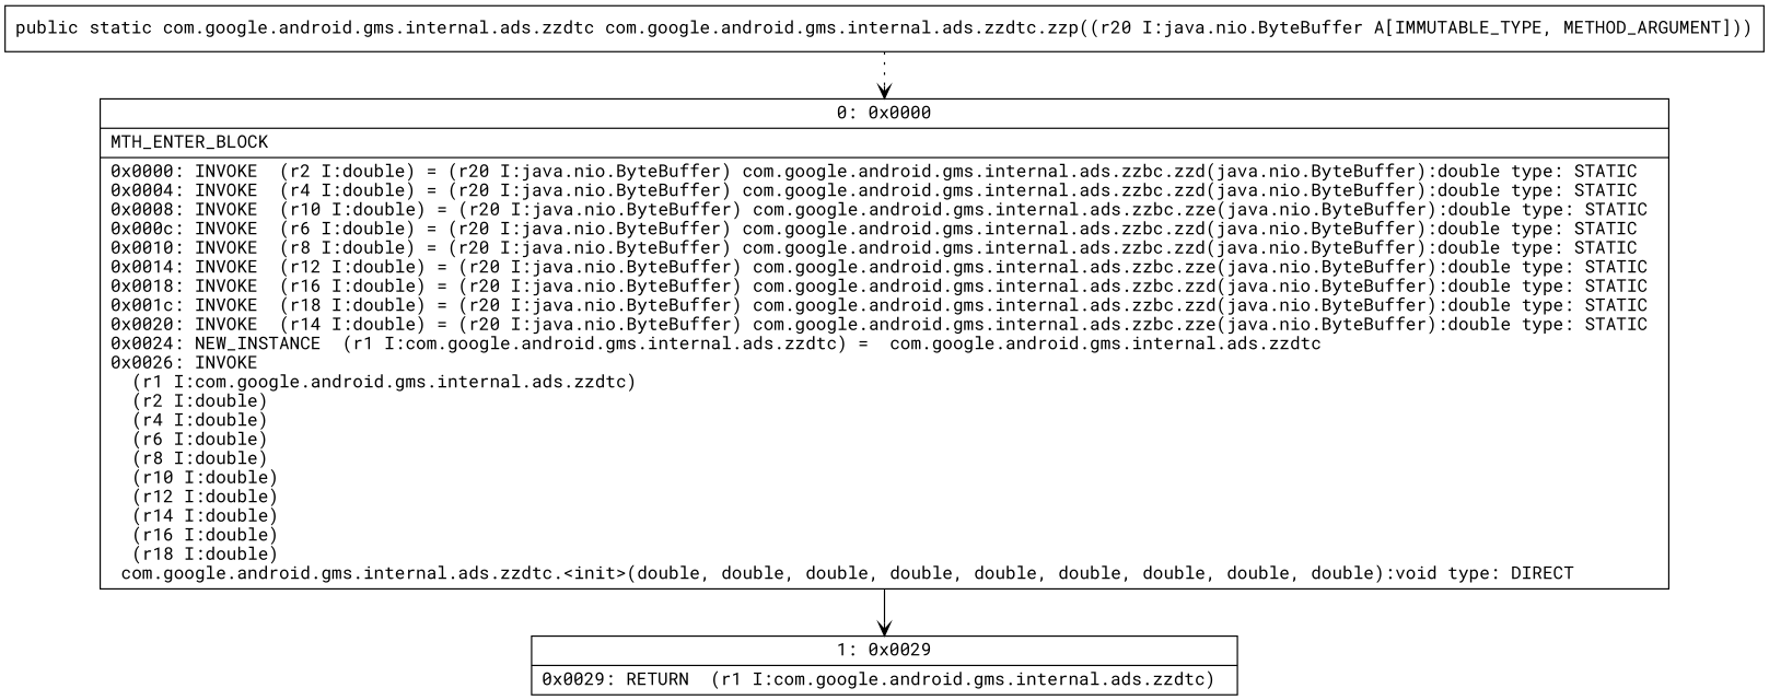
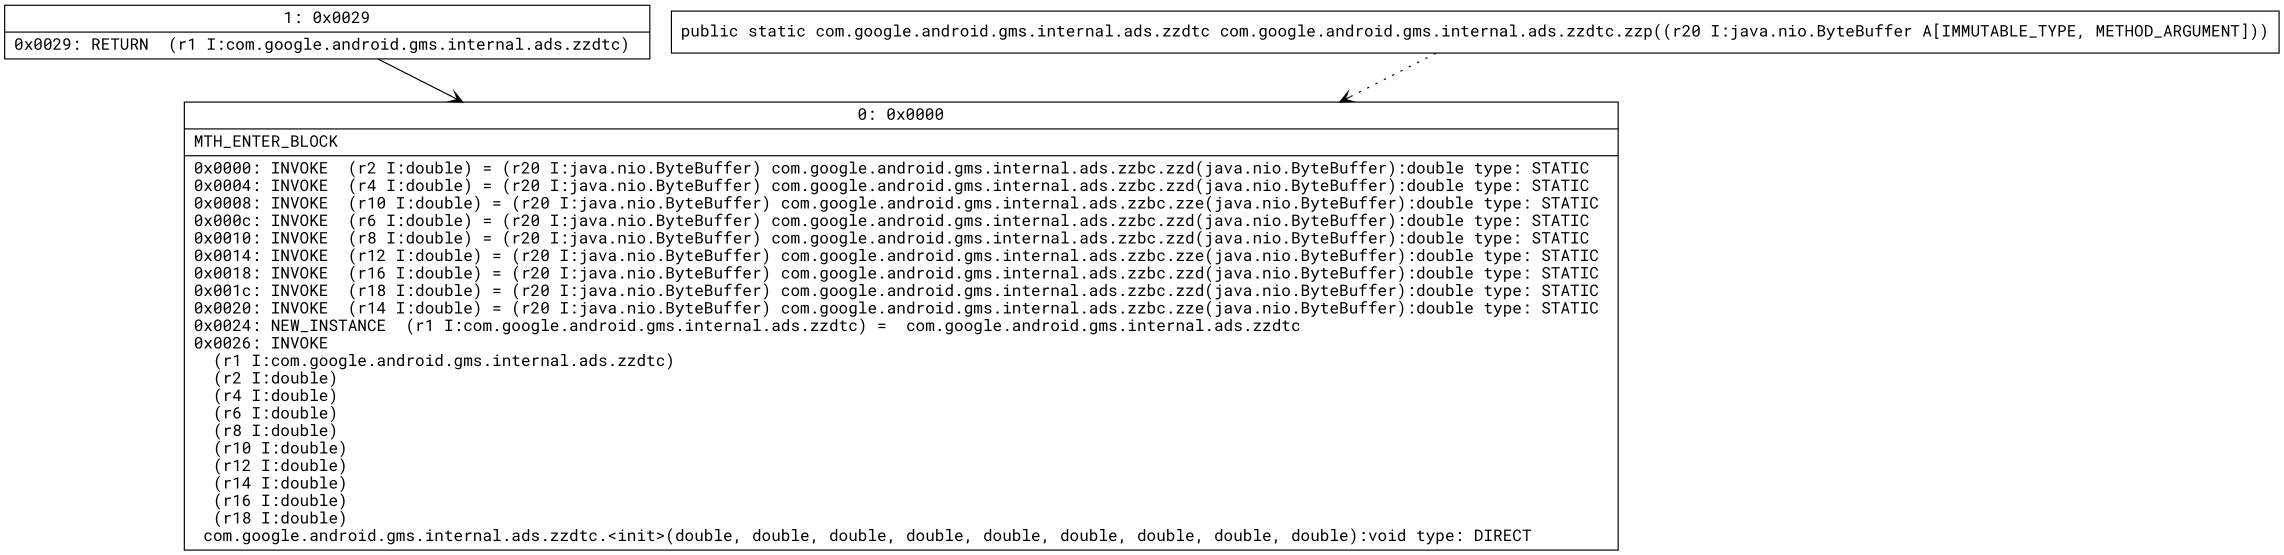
  digraph {
    fontname="Roboto Mono"
    node [shape=record fontname="Roboto Mono"]
    edge [color=black arrowhead=vee fontname="Roboto Mono"]
    n1 [label="{0\:\ 0x0000|MTH_ENTER_BLOCK\l|0x0000: INVOKE  (r2 I:double) = (r20 I:java.nio.ByteBuffer) com.google.android.gms.internal.ads.zzbc.zzd(java.nio.ByteBuffer):double type: STATIC \l0x0004: INVOKE  (r4 I:double) = (r20 I:java.nio.ByteBuffer) com.google.android.gms.internal.ads.zzbc.zzd(java.nio.ByteBuffer):double type: STATIC \l0x0008: INVOKE  (r10 I:double) = (r20 I:java.nio.ByteBuffer) com.google.android.gms.internal.ads.zzbc.zze(java.nio.ByteBuffer):double type: STATIC \l0x000c: INVOKE  (r6 I:double) = (r20 I:java.nio.ByteBuffer) com.google.android.gms.internal.ads.zzbc.zzd(java.nio.ByteBuffer):double type: STATIC \l0x0010: INVOKE  (r8 I:double) = (r20 I:java.nio.ByteBuffer) com.google.android.gms.internal.ads.zzbc.zzd(java.nio.ByteBuffer):double type: STATIC \l0x0014: INVOKE  (r12 I:double) = (r20 I:java.nio.ByteBuffer) com.google.android.gms.internal.ads.zzbc.zze(java.nio.ByteBuffer):double type: STATIC \l0x0018: INVOKE  (r16 I:double) = (r20 I:java.nio.ByteBuffer) com.google.android.gms.internal.ads.zzbc.zzd(java.nio.ByteBuffer):double type: STATIC \l0x001c: INVOKE  (r18 I:double) = (r20 I:java.nio.ByteBuffer) com.google.android.gms.internal.ads.zzbc.zzd(java.nio.ByteBuffer):double type: STATIC \l0x0020: INVOKE  (r14 I:double) = (r20 I:java.nio.ByteBuffer) com.google.android.gms.internal.ads.zzbc.zze(java.nio.ByteBuffer):double type: STATIC \l0x0024: NEW_INSTANCE  (r1 I:com.google.android.gms.internal.ads.zzdtc) =  com.google.android.gms.internal.ads.zzdtc \l0x0026: INVOKE  \l  (r1 I:com.google.android.gms.internal.ads.zzdtc)\l  (r2 I:double)\l  (r4 I:double)\l  (r6 I:double)\l  (r8 I:double)\l  (r10 I:double)\l  (r12 I:double)\l  (r14 I:double)\l  (r16 I:double)\l  (r18 I:double)\l com.google.android.gms.internal.ads.zzdtc.\<init\>(double, double, double, double, double, double, double, double, double):void type: DIRECT \l}"]
    n2 [label="{1\:\ 0x0029|0x0029: RETURN  (r1 I:com.google.android.gms.internal.ads.zzdtc) \l}"]
    n3 [label="{public static com.google.android.gms.internal.ads.zzdtc com.google.android.gms.internal.ads.zzdtc.zzp((r20 I:java.nio.ByteBuffer A[IMMUTABLE_TYPE, METHOD_ARGUMENT])) }"]
-   n1 -> n2 [style=solid]
+   n2 -> n1 [style=solid]
    n3 -> n1 [style=dotted]
  }
